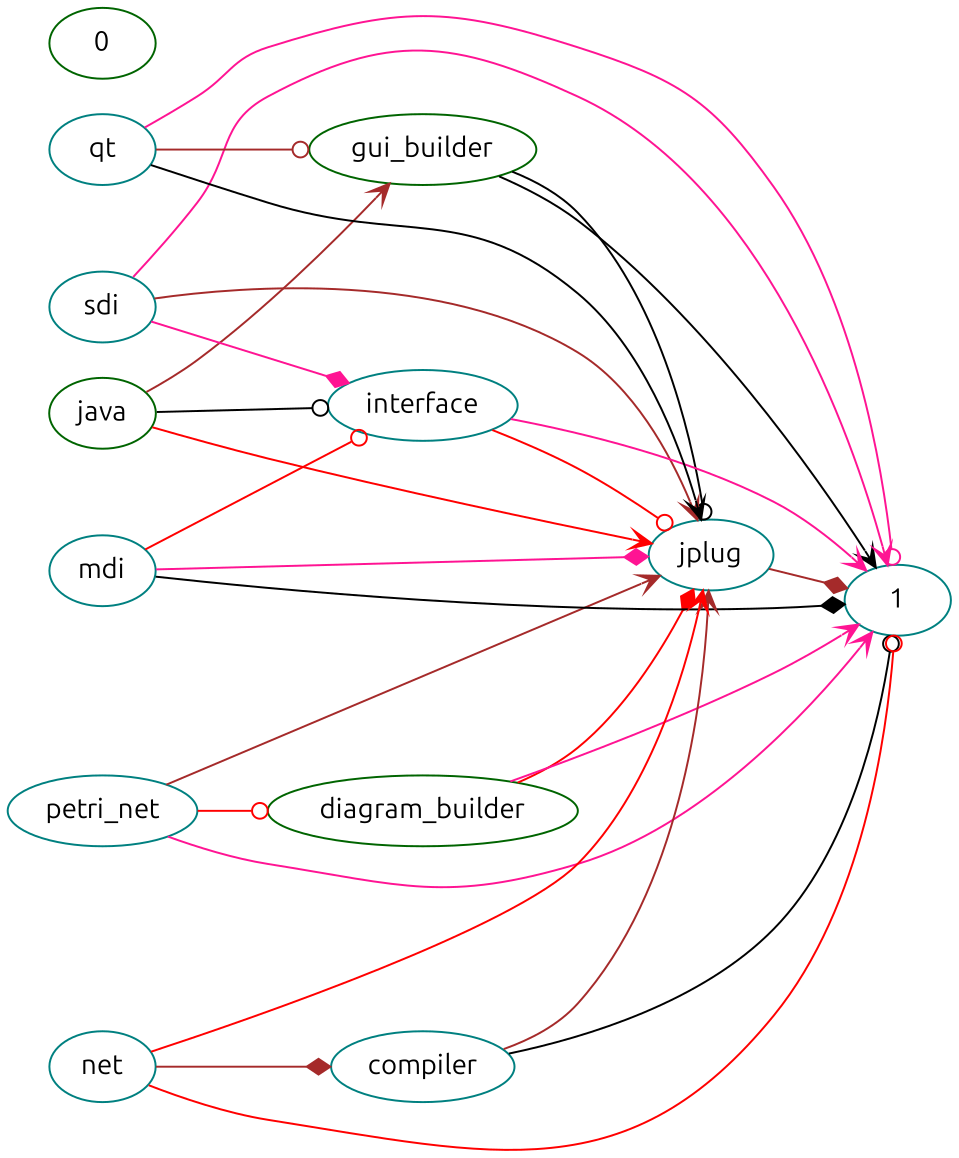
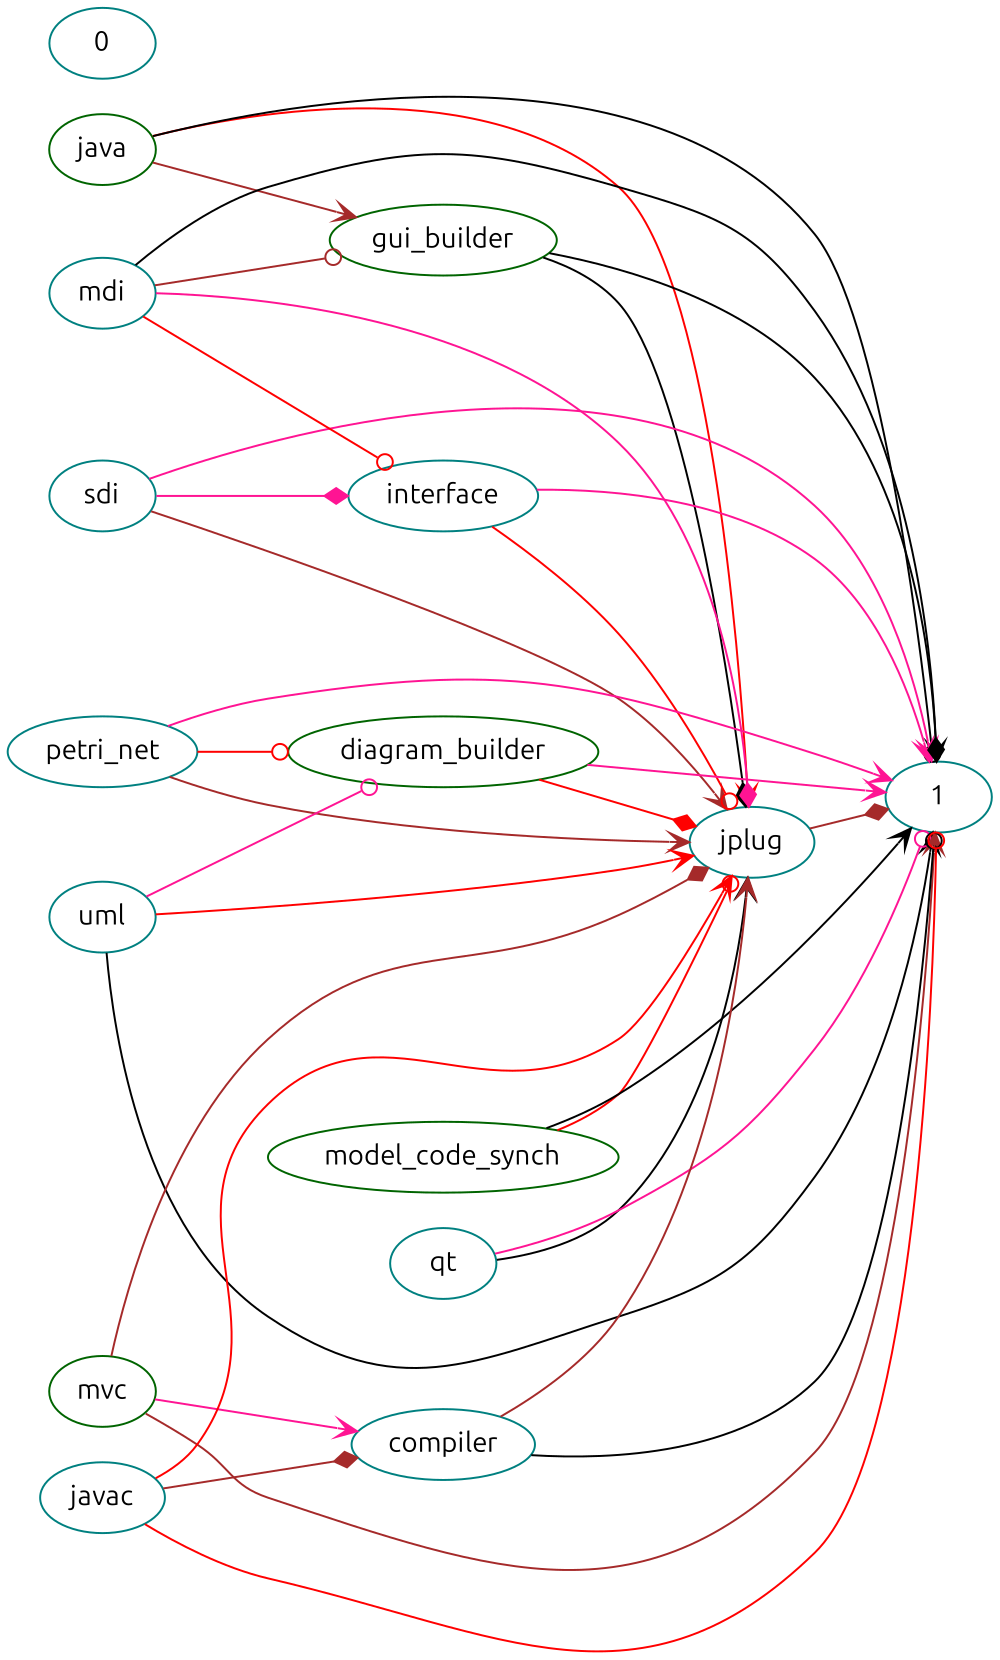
  digraph {
    fontname=Ubuntu
    rankdir=LR
    node [color=teal fontname=Ubuntu]
    edge [arrowhead=vee color=red fontname=Ubuntu]
    java [color=darkgreen]
    jplug
    gui_builder [color=darkgreen]
    1
    sdi
    interface
    petri_net
    diagram_builder [color=darkgreen]
    mdi
+   model_code_synch [color=darkgreen]
+   uml
    qt
-   0 [color=darkgreen]
+   0
+   mvc [color=darkgreen]
    compiler
-   javac [label=net]
+   javac
    java -> jplug
    java -> gui_builder [color=brown]
-   java -> interface [arrowhead=odot color=black]
+   java -> 1 [arrowhead=odot color=black]
    jplug -> 1 [arrowhead=diamond color=brown]
-   gui_builder -> jplug [arrowhead=odot color=black]
+   gui_builder -> jplug [arrowhead=diamond color=black]
    gui_builder -> 1 [color=black]
    sdi -> jplug [color=brown]
    sdi -> 1 [color=deeppink]
    sdi -> interface [arrowhead=diamond color=deeppink]
    interface -> jplug [arrowhead=odot]
    interface -> 1 [color=deeppink]
    petri_net -> jplug [color=brown]
    petri_net -> 1 [color=deeppink]
    petri_net -> diagram_builder [arrowhead=odot]
    diagram_builder -> jplug [arrowhead=diamond]
    diagram_builder -> 1 [color=deeppink]
    mdi -> jplug [arrowhead=diamond color=deeppink]
    mdi -> 1 [arrowhead=diamond color=black]
    mdi -> interface [arrowhead=odot]
+   model_code_synch -> jplug [arrowhead=odot]
+   model_code_synch -> 1 [color=black]
+   uml -> jplug
+   uml -> 1 [color=black]
+   uml -> diagram_builder [arrowhead=odot color=deeppink]
    qt -> jplug [color=black]
-   qt -> gui_builder [arrowhead=odot color=brown]
+   mdi -> gui_builder [arrowhead=odot color=brown]
    qt -> 1 [arrowhead=odot color=deeppink]
+   mvc -> jplug [arrowhead=diamond color=brown]
+   mvc -> 1 [color=brown]
+   mvc -> compiler [color=deeppink]
    compiler -> jplug [color=brown]
    compiler -> 1 [arrowhead=odot color=black]
    javac -> jplug
    javac -> 1 [arrowhead=odot]
    javac -> compiler [arrowhead=diamond color=brown]
  }
